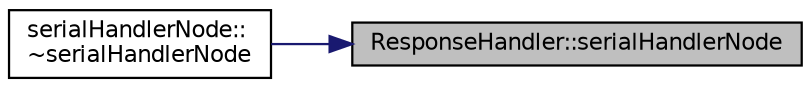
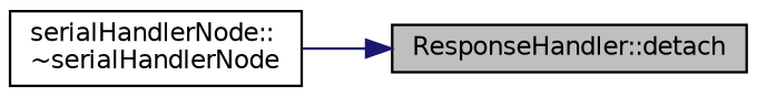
  digraph {
    rankdir=RL
    node [color=black fontname=Helvetica fontsize=10 shape=record style=filled]
-   n1 [fillcolor=grey75 fontcolor=black height=0.2 label="ResponseHandler::serialHandlerNode" width=0.4]
+   n1 [fillcolor=grey75 fontcolor=black height=0.2 label="ResponseHandler::detach" width=0.4]
    n2 [fillcolor=white height=0.2 label="serialHandlerNode::\l~serialHandlerNode" width=0.4]
    n1 -> n2 [color=midnightblue dir=back fontname=Helvetica fontsize=10 labelfontname=Helvetica labelfontsize=10 style=solid]
  }
